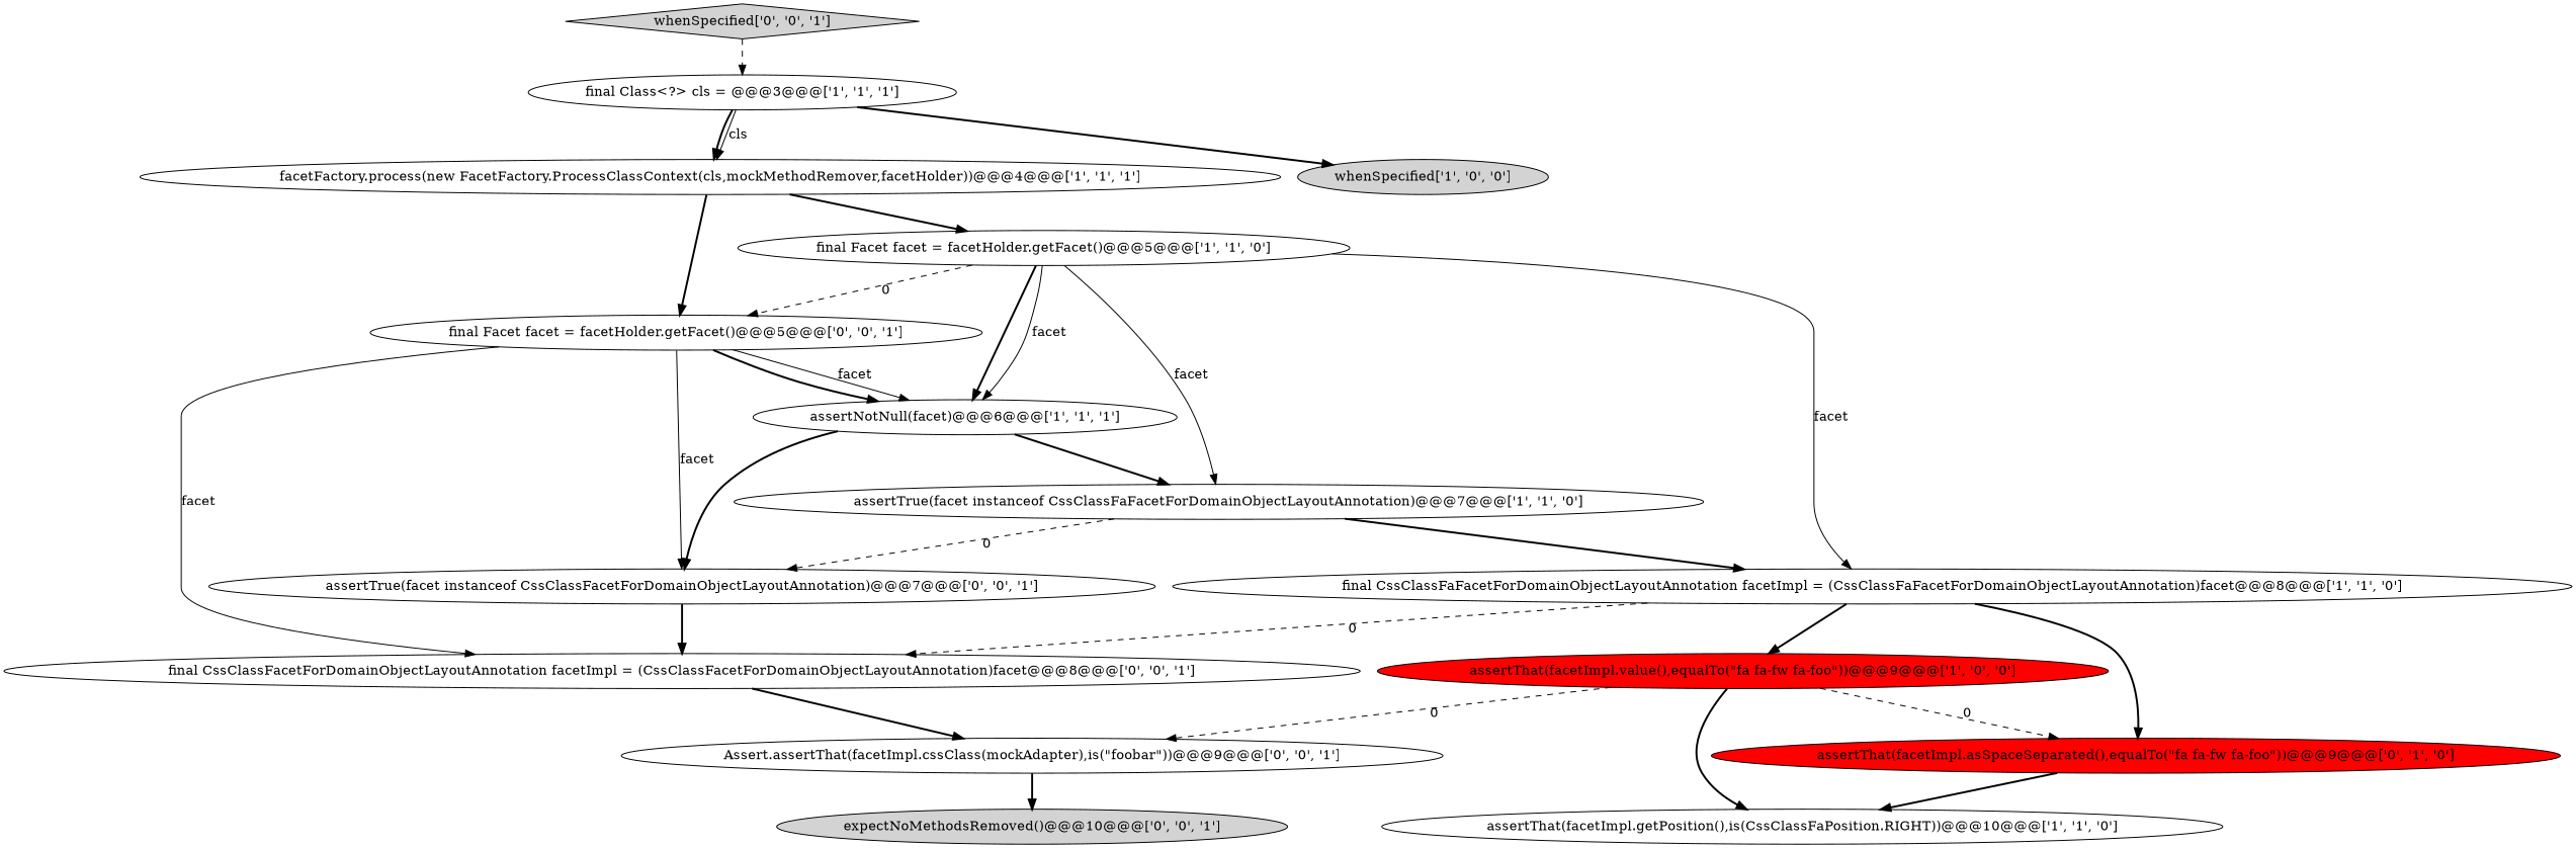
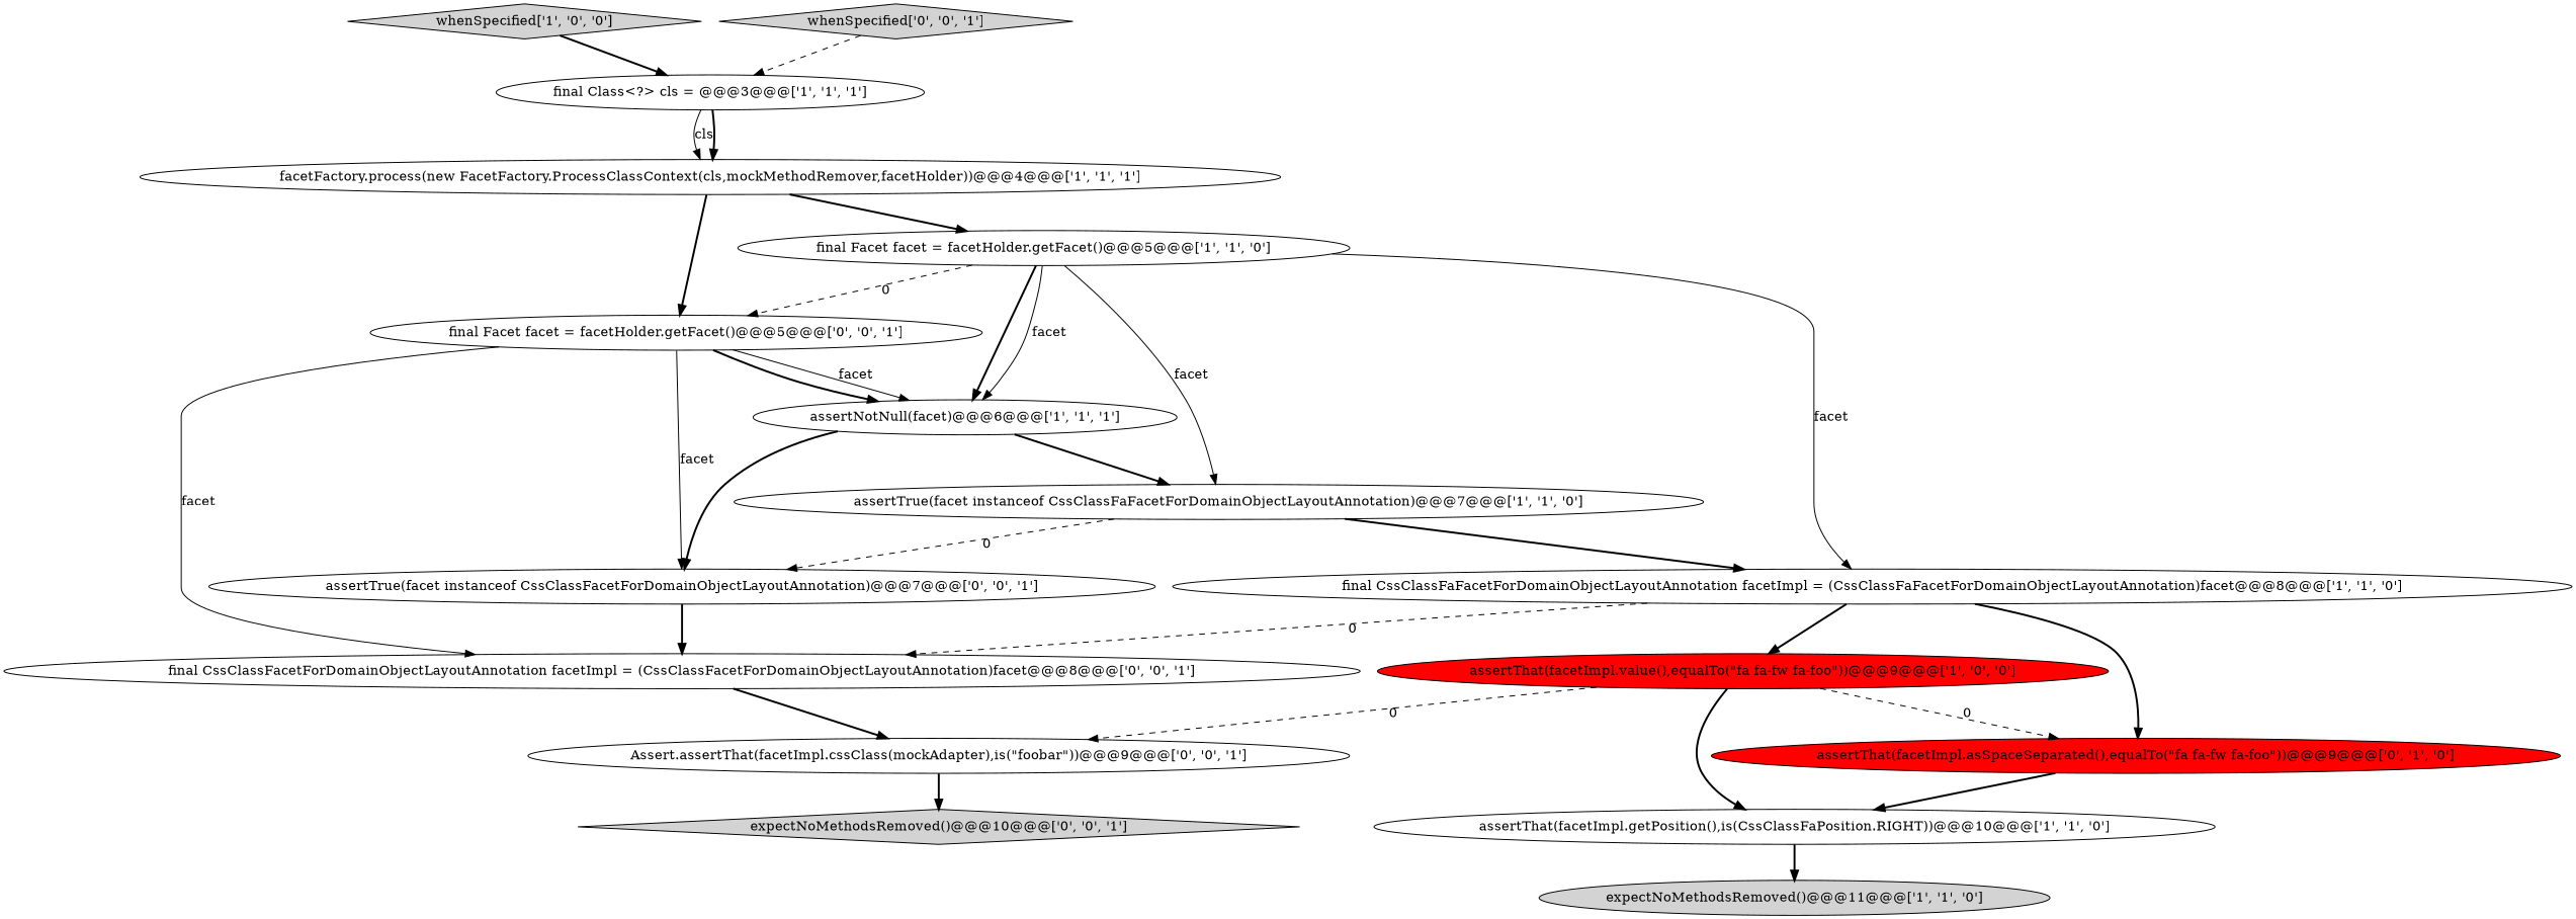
  digraph {
    node [fillcolor=white shape=ellipse style=filled]
    edge [style=bold]
    n1 [label="assertThat(facetImpl.getPosition(),is(CssClassFaPosition.RIGHT))@@@10@@@['1', '1', '0']"]
+   n2 [fillcolor=lightgray label="expectNoMethodsRemoved()@@@11@@@['1', '1', '0']"]
    n3 [label="assertTrue(facet instanceof CssClassFaFacetForDomainObjectLayoutAnnotation)@@@7@@@['1', '1', '0']"]
    n4 [label="final CssClassFaFacetForDomainObjectLayoutAnnotation facetImpl = (CssClassFaFacetForDomainObjectLayoutAnnotation)facet@@@8@@@['1', '1', '0']"]
    n5 [label="assertTrue(facet instanceof CssClassFacetForDomainObjectLayoutAnnotation)@@@7@@@['0', '0', '1']"]
    n6 [label="final CssClassFacetForDomainObjectLayoutAnnotation facetImpl = (CssClassFacetForDomainObjectLayoutAnnotation)facet@@@8@@@['0', '0', '1']"]
    n7 [fillcolor=red label="assertThat(facetImpl.asSpaceSeparated(),equalTo(\"fa fa-fw fa-foo\"))@@@9@@@['0', '1', '0']"]
    n8 [fillcolor=red label="assertThat(facetImpl.value(),equalTo(\"fa fa-fw fa-foo\"))@@@9@@@['1', '0', '0']"]
    n9 [label="facetFactory.process(new FacetFactory.ProcessClassContext(cls,mockMethodRemover,facetHolder))@@@4@@@['1', '1', '1']"]
    n10 [label="final Facet facet = facetHolder.getFacet()@@@5@@@['0', '0', '1']"]
    n11 [label="final Facet facet = facetHolder.getFacet()@@@5@@@['1', '1', '0']"]
    n12 [label="assertNotNull(facet)@@@6@@@['1', '1', '1']"]
    n13 [label="final Class<?> cls = @@@3@@@['1', '1', '1']"]
-   n14 [fillcolor=lightgray label="whenSpecified['1', '0', '0']"]
+   n14 [fillcolor=lightgray label="whenSpecified['1', '0', '0']" shape=diamond]
    n15 [label="Assert.assertThat(facetImpl.cssClass(mockAdapter),is(\"foobar\"))@@@9@@@['0', '0', '1']"]
-   n16 [fillcolor=lightgray label="expectNoMethodsRemoved()@@@10@@@['0', '0', '1']"]
+   n16 [fillcolor=lightgray label="expectNoMethodsRemoved()@@@10@@@['0', '0', '1']" shape=diamond]
    n17 [fillcolor=lightgray label="whenSpecified['0', '0', '1']" shape=diamond]
+   n1 -> n2
    n3 -> n4
    n3 -> n5 [label=0 style=dashed]
    n4 -> n6 [label=0 style=dashed]
    n4 -> n7
    n4 -> n8
    n5 -> n6
    n6 -> n15
    n7 -> n1
    n8 -> n1
    n8 -> n7 [label=0 style=dashed]
    n8 -> n15 [label=0 style=dashed]
    n9 -> n10
    n9 -> n11
    n10 -> n5 [label=facet style=solid]
    n10 -> n6 [label=facet style=solid]
    n10 -> n12 [label=facet style=solid]
    n10 -> n12
    n11 -> n3 [label=facet style=solid]
    n11 -> n4 [label=facet style=solid]
    n11 -> n10 [label=0 style=dashed]
    n11 -> n12
    n11 -> n12 [label=facet style=solid]
    n12 -> n3
    n12 -> n5
    n13 -> n9 [label=cls style=solid]
    n13 -> n9
-   n13 -> n14
+   n14 -> n13
    n15 -> n16
    n17 -> n13 [style=dashed]
  }
